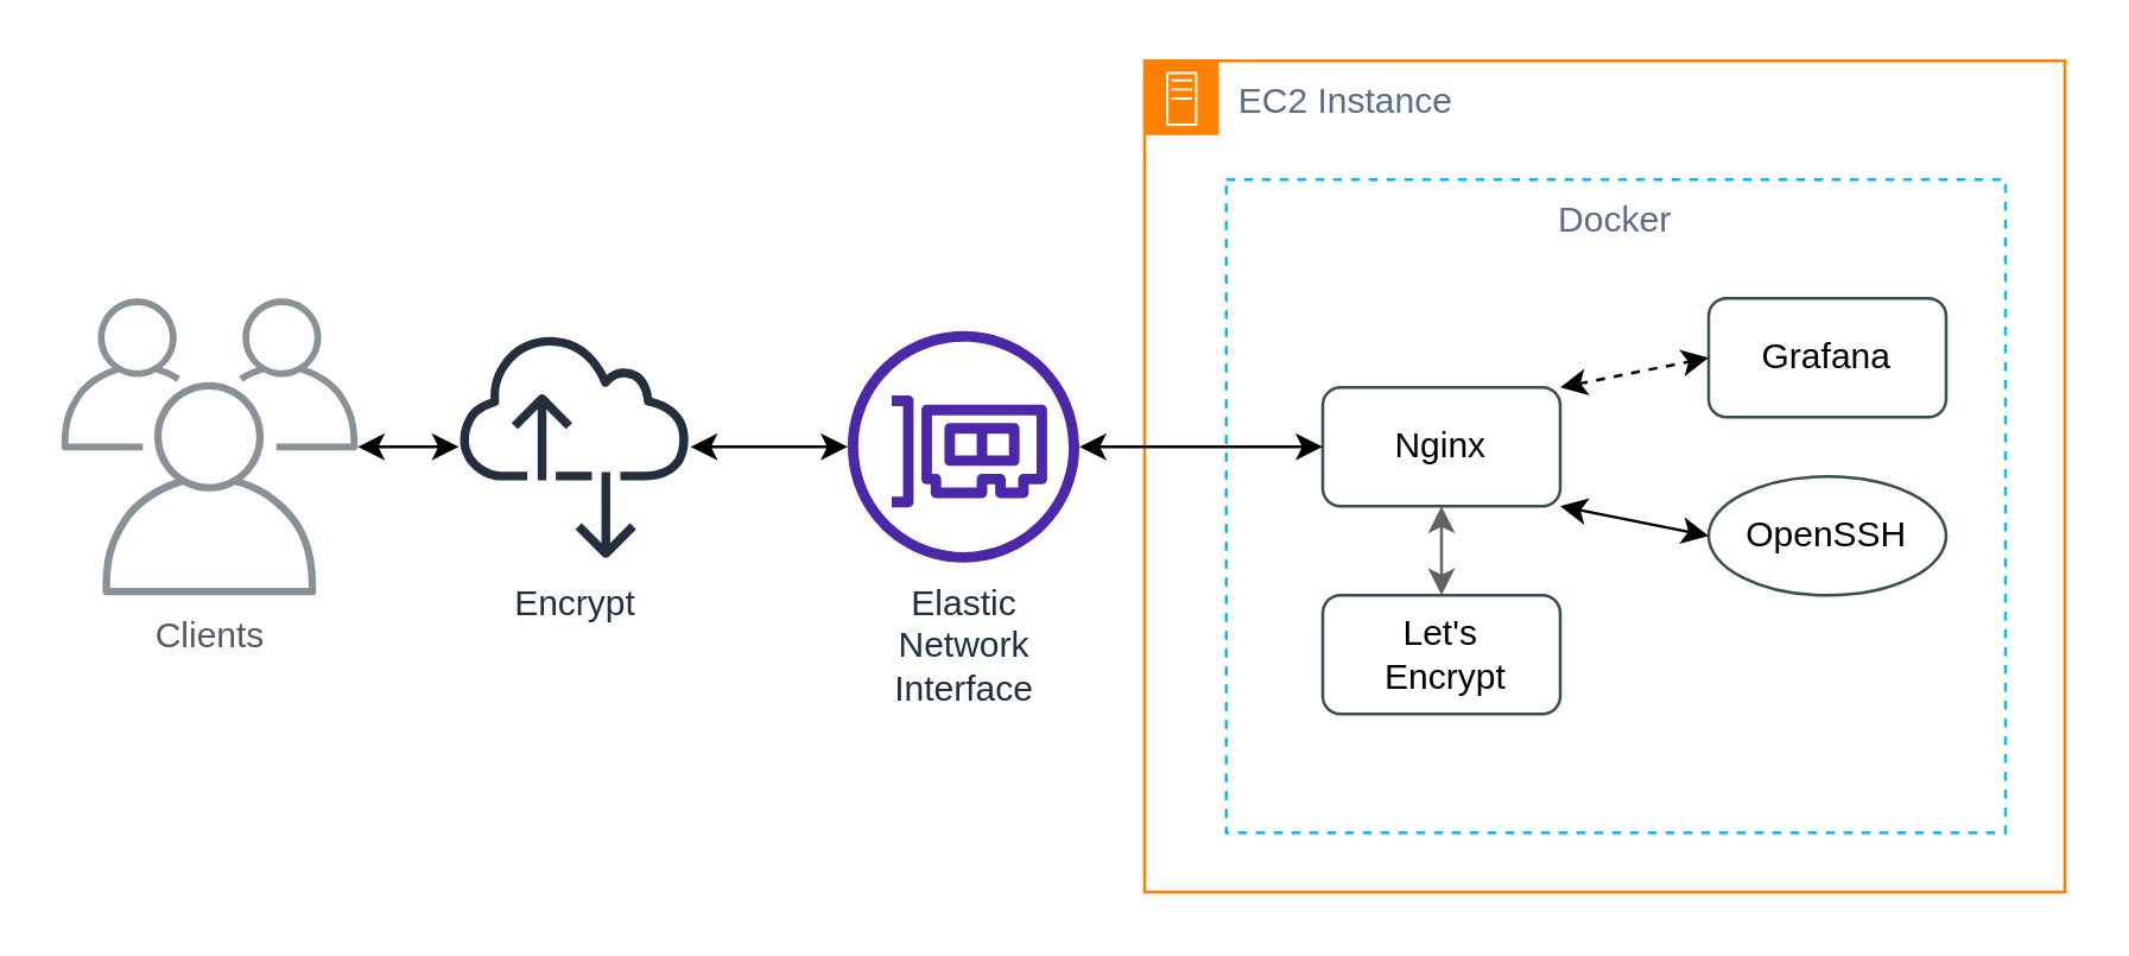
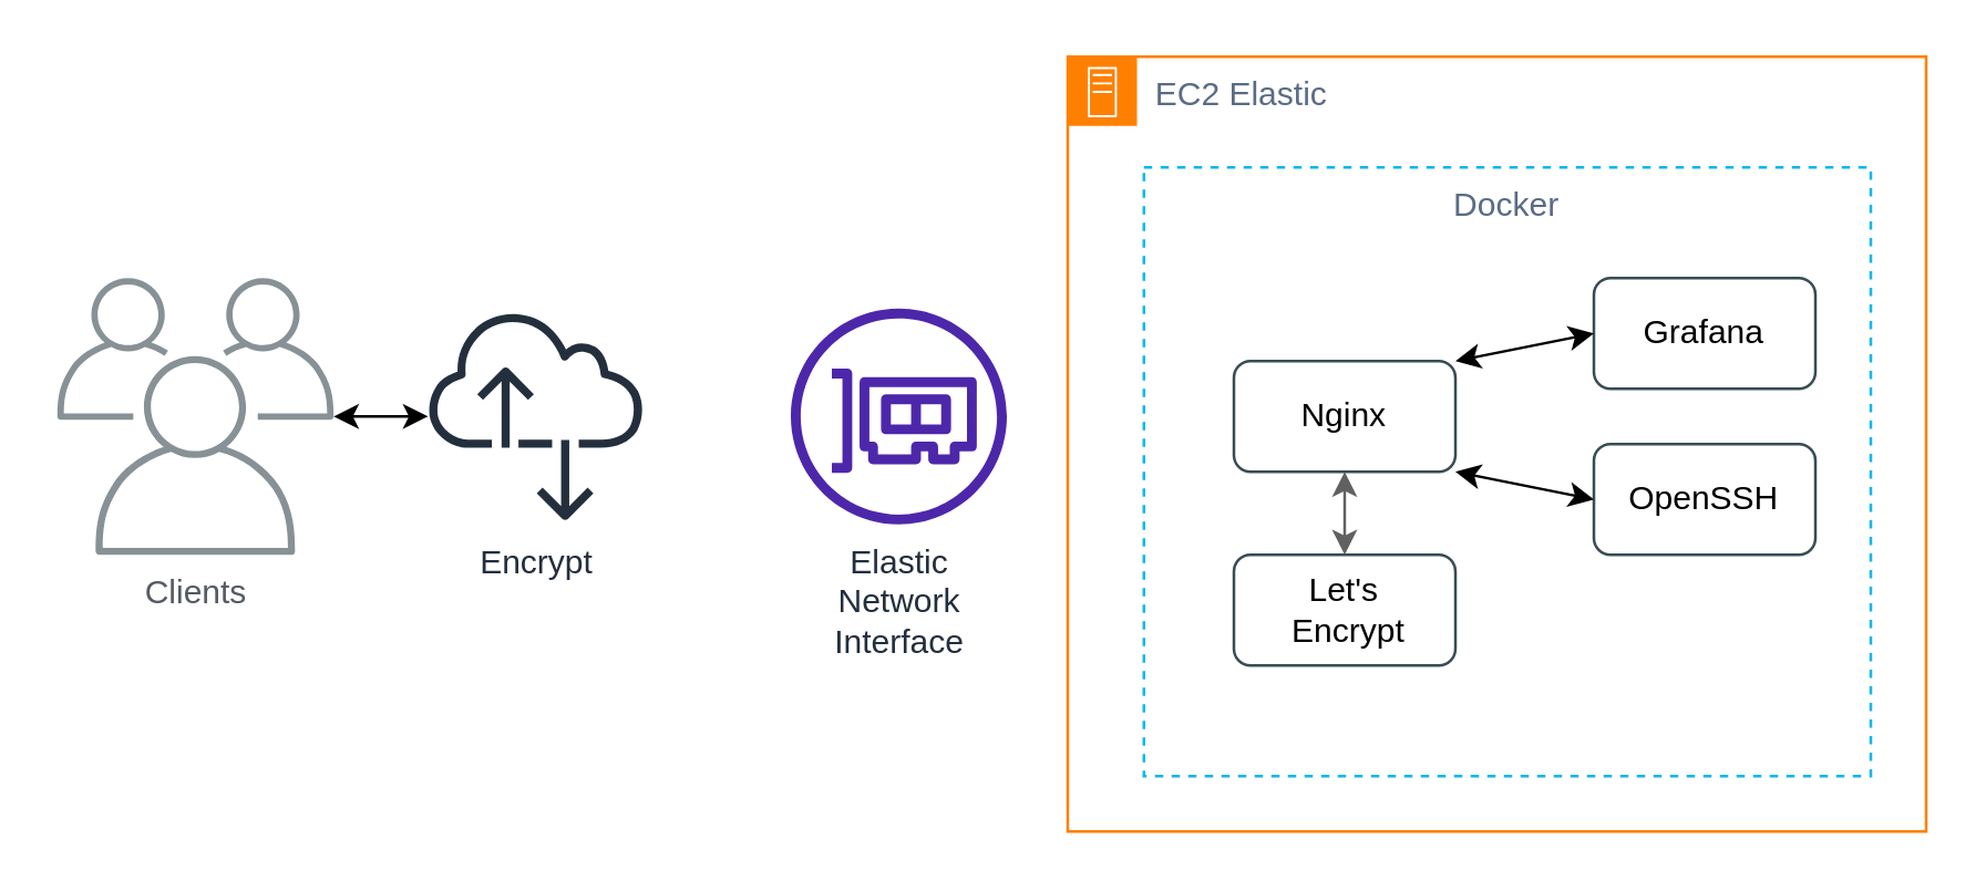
  <mxCell id="0" />
  <mxCell id="1" parent="0" />
- <mxCell id="2" value="EC2 Instance" style="points=[[0,0],[0.25,0],[0.5,0],[0.75,0],[1,0],[1,0.25],[1,0.5],[1,0.75],[1,1],[0.75,1],[0.5,1],[0.25,1],[0,1],[0,0.75],[0,0.5],[0,0.25]];outlineConnect=0;gradientColor=none;html=1;whiteSpace=wrap;fontSize=12;fontStyle=0;container=1;pointerEvents=0;collapsible=0;recursiveResize=0;shape=mxgraph.aws4.group;grIcon=mxgraph.aws4.group_on_premise;strokeColor=#FF8000;fillColor=none;verticalAlign=top;align=left;spacingLeft=30;fontColor=#5A6C86;dashed=0;" parent="1" vertex="1"><mxGeometry x="385" y="20" width="310" height="280" as="geometry" /></mxCell>
+ <mxCell id="2" value="EC2 Elastic" style="points=[[0,0],[0.25,0],[0.5,0],[0.75,0],[1,0],[1,0.25],[1,0.5],[1,0.75],[1,1],[0.75,1],[0.5,1],[0.25,1],[0,1],[0,0.75],[0,0.5],[0,0.25]];outlineConnect=0;gradientColor=none;html=1;whiteSpace=wrap;fontSize=12;fontStyle=0;container=1;pointerEvents=0;collapsible=0;recursiveResize=0;shape=mxgraph.aws4.group;grIcon=mxgraph.aws4.group_on_premise;strokeColor=#FF8000;fillColor=none;verticalAlign=top;align=left;spacingLeft=30;fontColor=#5A6C86;dashed=0;" parent="1" vertex="1"><mxGeometry x="385" y="20" width="310" height="280" as="geometry" /></mxCell>
  <mxCell id="3" value="Docker" style="fillColor=none;strokeColor=#0db7ed;dashed=1;verticalAlign=top;fontStyle=0;fontColor=#5A6C86;" parent="1" vertex="1"><mxGeometry x="412.5" y="60" width="262.5" height="220" as="geometry" /></mxCell>
  <mxCell id="4" value="Grafana" style="rounded=1;whiteSpace=wrap;html=1;strokeColor=#384d54;" parent="1" vertex="1"><mxGeometry x="575" y="100" width="80" height="40" as="geometry" /></mxCell>
  <mxCell id="5" value="Let's&lt;br&gt;&amp;nbsp;Encrypt" style="rounded=1;whiteSpace=wrap;html=1;strokeColor=#384d54;" parent="1" vertex="1"><mxGeometry x="445" y="200" width="80" height="40" as="geometry" /></mxCell>
- <mxCell id="6" value="OpenSSH" style="ellipse;whiteSpace=wrap;html=1;strokeColor=#384d54;" parent="1" vertex="1"><mxGeometry x="575" y="160" width="80" height="40" as="geometry" /></mxCell>
- <mxCell id="7" style="edgeStyle=none;html=1;exitX=1;exitY=0;exitDx=0;exitDy=0;entryX=0;entryY=0.5;entryDx=0;entryDy=0;startArrow=classic;startFill=1;dashed=1;" parent="1" source="10" target="4" edge="1"><mxGeometry relative="1" as="geometry" /></mxCell>
+ <mxCell id="6" value="OpenSSH" style="rounded=1;whiteSpace=wrap;html=1;strokeColor=#384d54;" parent="1" vertex="1"><mxGeometry x="575" y="160" width="80" height="40" as="geometry" /></mxCell>
+ <mxCell id="7" style="edgeStyle=none;html=1;exitX=1;exitY=0;exitDx=0;exitDy=0;entryX=0;entryY=0.5;entryDx=0;entryDy=0;startArrow=classic;startFill=1;" parent="1" source="10" target="4" edge="1"><mxGeometry relative="1" as="geometry" /></mxCell>
  <mxCell id="8" style="edgeStyle=none;html=1;exitX=1;exitY=1;exitDx=0;exitDy=0;entryX=0;entryY=0.5;entryDx=0;entryDy=0;startArrow=classic;startFill=1;" parent="1" source="10" target="6" edge="1"><mxGeometry relative="1" as="geometry" /></mxCell>
  <mxCell id="9" style="edgeStyle=none;html=1;exitX=0.5;exitY=1;exitDx=0;exitDy=0;entryX=0.5;entryY=0;entryDx=0;entryDy=0;startArrow=classic;startFill=1;strokeColor=#616161;" parent="1" source="10" target="5" edge="1"><mxGeometry relative="1" as="geometry" /></mxCell>
  <mxCell id="10" value="Nginx" style="rounded=1;whiteSpace=wrap;html=1;strokeColor=#384d54;" parent="1" vertex="1"><mxGeometry x="445" y="130" width="80" height="40" as="geometry" /></mxCell>
- <mxCell id="11" value="" style="edgeStyle=none;html=1;startArrow=classic;startFill=1;strokeColor=#000000;" parent="1" source="12" target="10" edge="1"><mxGeometry relative="1" as="geometry" /></mxCell>
  <mxCell id="12" value="Elastic&lt;br&gt;Network&lt;br&gt;Interface" style="sketch=0;outlineConnect=0;fontColor=#232F3E;gradientColor=none;fillColor=#4D27AA;strokeColor=none;dashed=0;verticalLabelPosition=bottom;verticalAlign=top;align=center;html=1;fontSize=12;fontStyle=0;aspect=fixed;pointerEvents=1;shape=mxgraph.aws4.elastic_network_interface;" parent="1" vertex="1"><mxGeometry x="285" y="111" width="78" height="78" as="geometry" /></mxCell>
  <mxCell id="13" value="" style="edgeStyle=none;html=1;startArrow=classic;startFill=1;strokeColor=#000000;" parent="1" source="14" target="16" edge="1"><mxGeometry relative="1" as="geometry" /></mxCell>
  <mxCell id="14" value="Clients&lt;br&gt;" style="sketch=0;outlineConnect=0;gradientColor=none;fontColor=#545B64;strokeColor=none;fillColor=#879196;dashed=0;verticalLabelPosition=bottom;verticalAlign=top;align=center;html=1;fontSize=12;fontStyle=0;aspect=fixed;shape=mxgraph.aws4.illustration_users;pointerEvents=1" parent="1" vertex="1"><mxGeometry x="20" y="100" width="100" height="100" as="geometry" /></mxCell>
- <mxCell id="15" value="" style="edgeStyle=none;html=1;startArrow=classic;startFill=1;strokeColor=#000000;" parent="1" source="16" target="12" edge="1"><mxGeometry relative="1" as="geometry" /></mxCell>
  <mxCell id="16" value="Encrypt" style="sketch=0;outlineConnect=0;fontColor=#232F3E;gradientColor=none;fillColor=#232F3D;strokeColor=none;dashed=0;verticalLabelPosition=bottom;verticalAlign=top;align=center;html=1;fontSize=12;fontStyle=0;aspect=fixed;pointerEvents=1;shape=mxgraph.aws4.internet_alt2;" parent="1" vertex="1"><mxGeometry x="154" y="111" width="78" height="78" as="geometry" /></mxCell>
